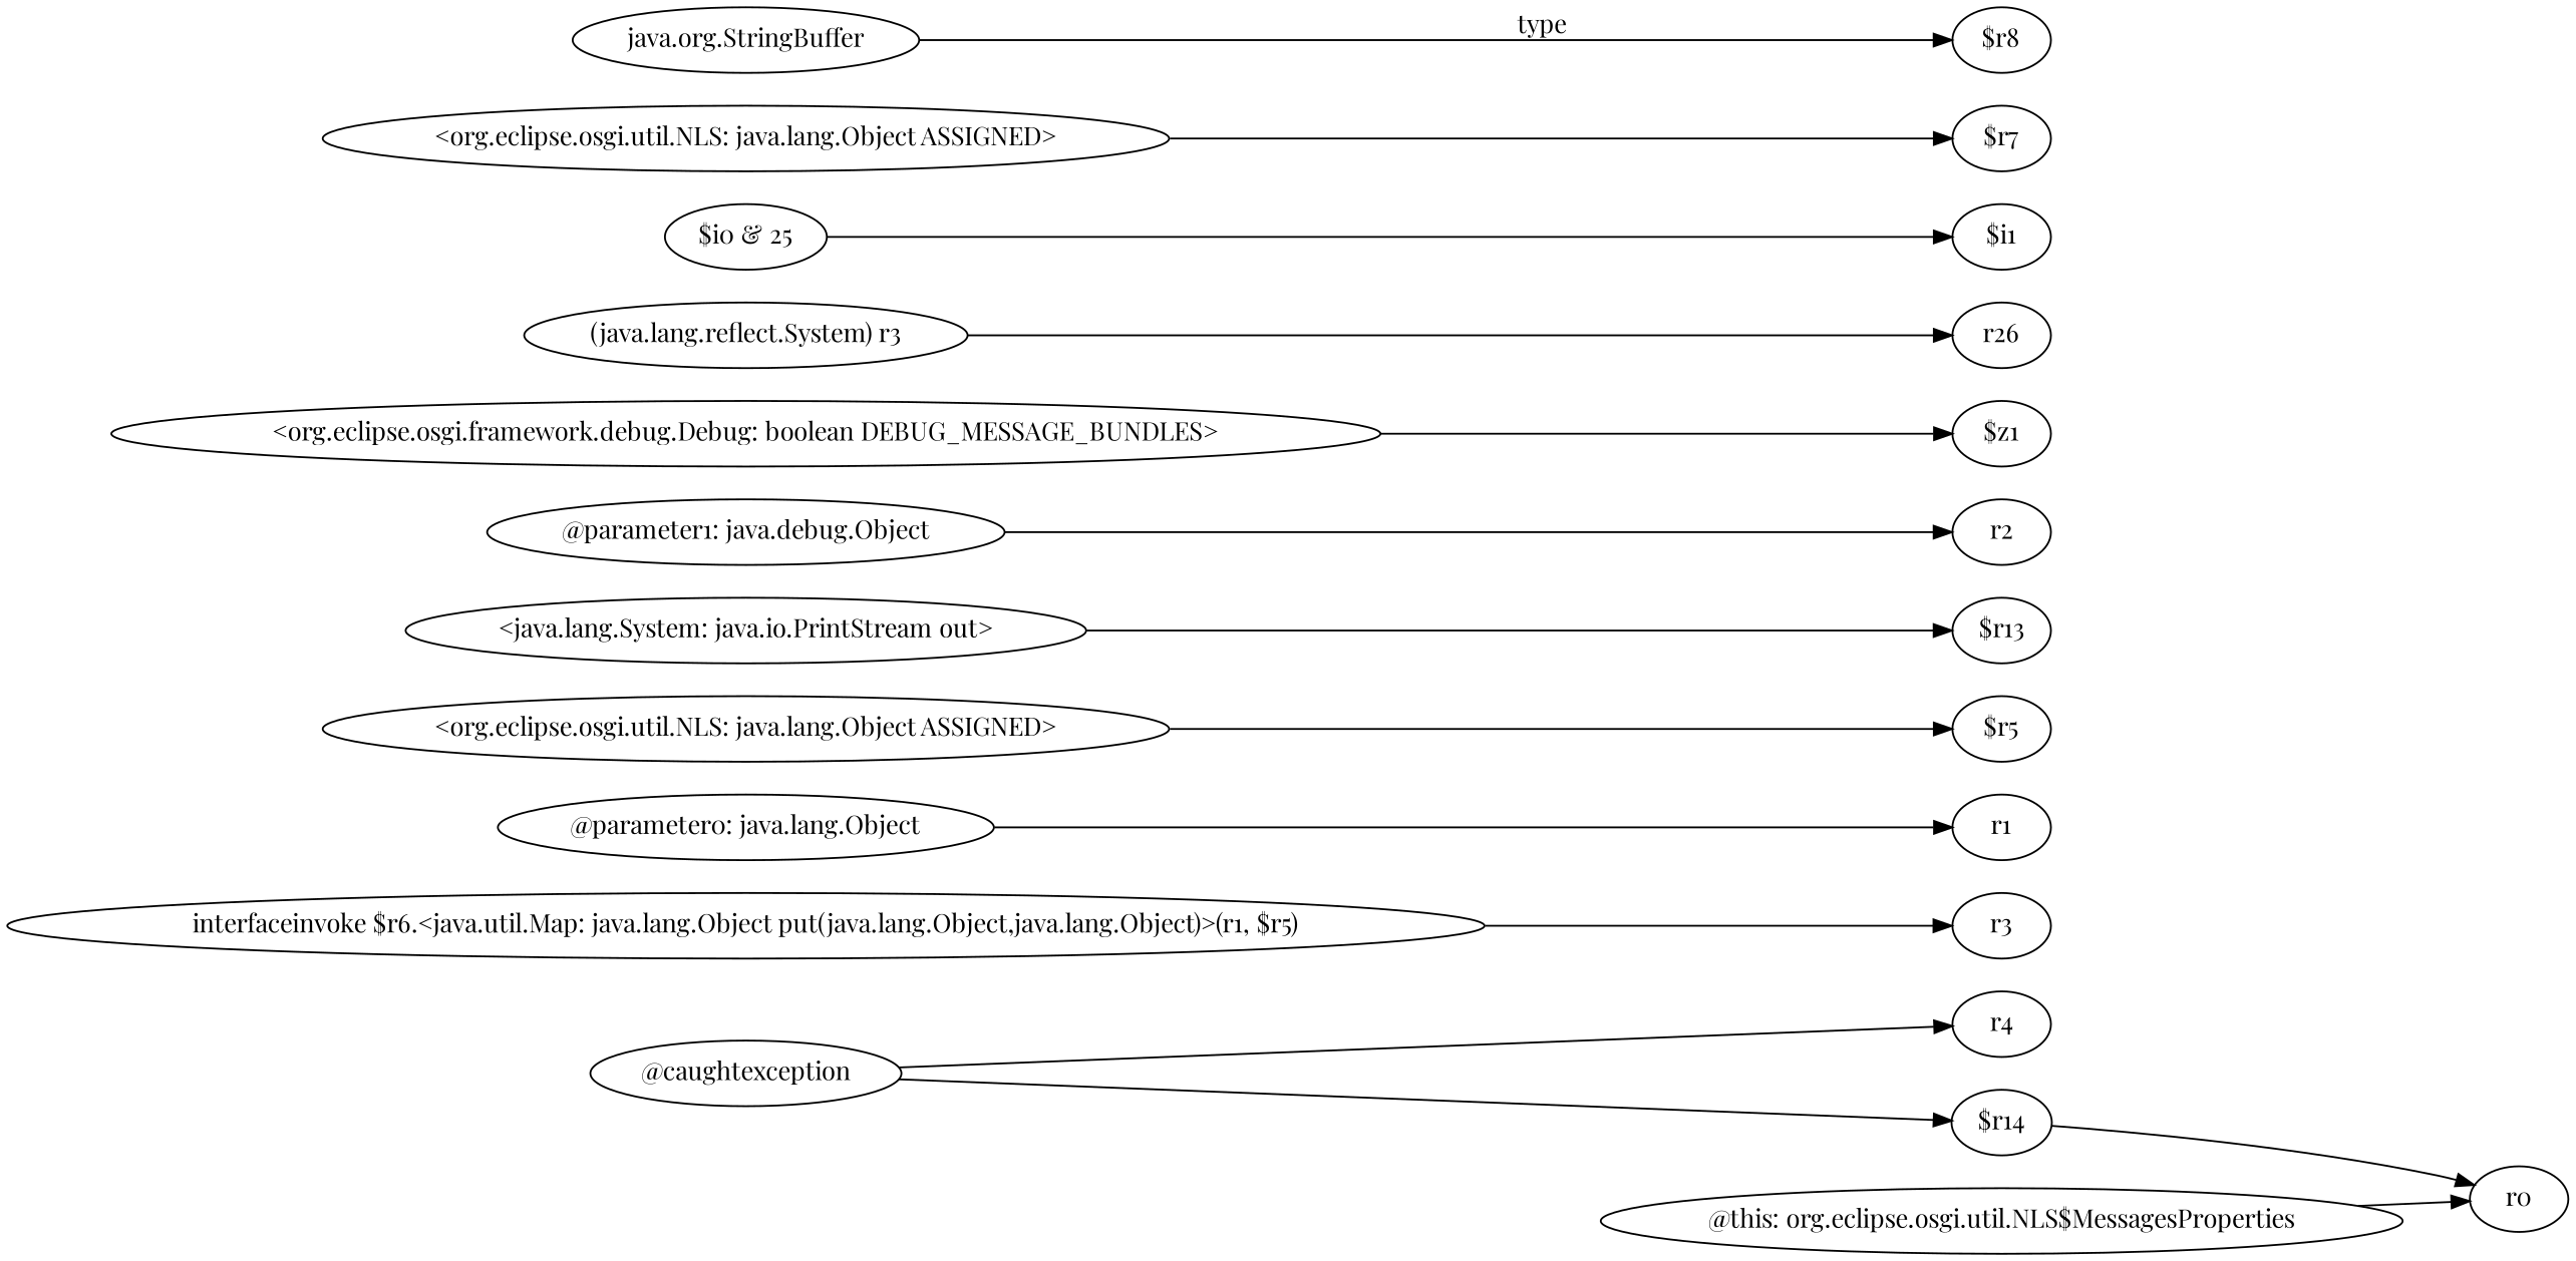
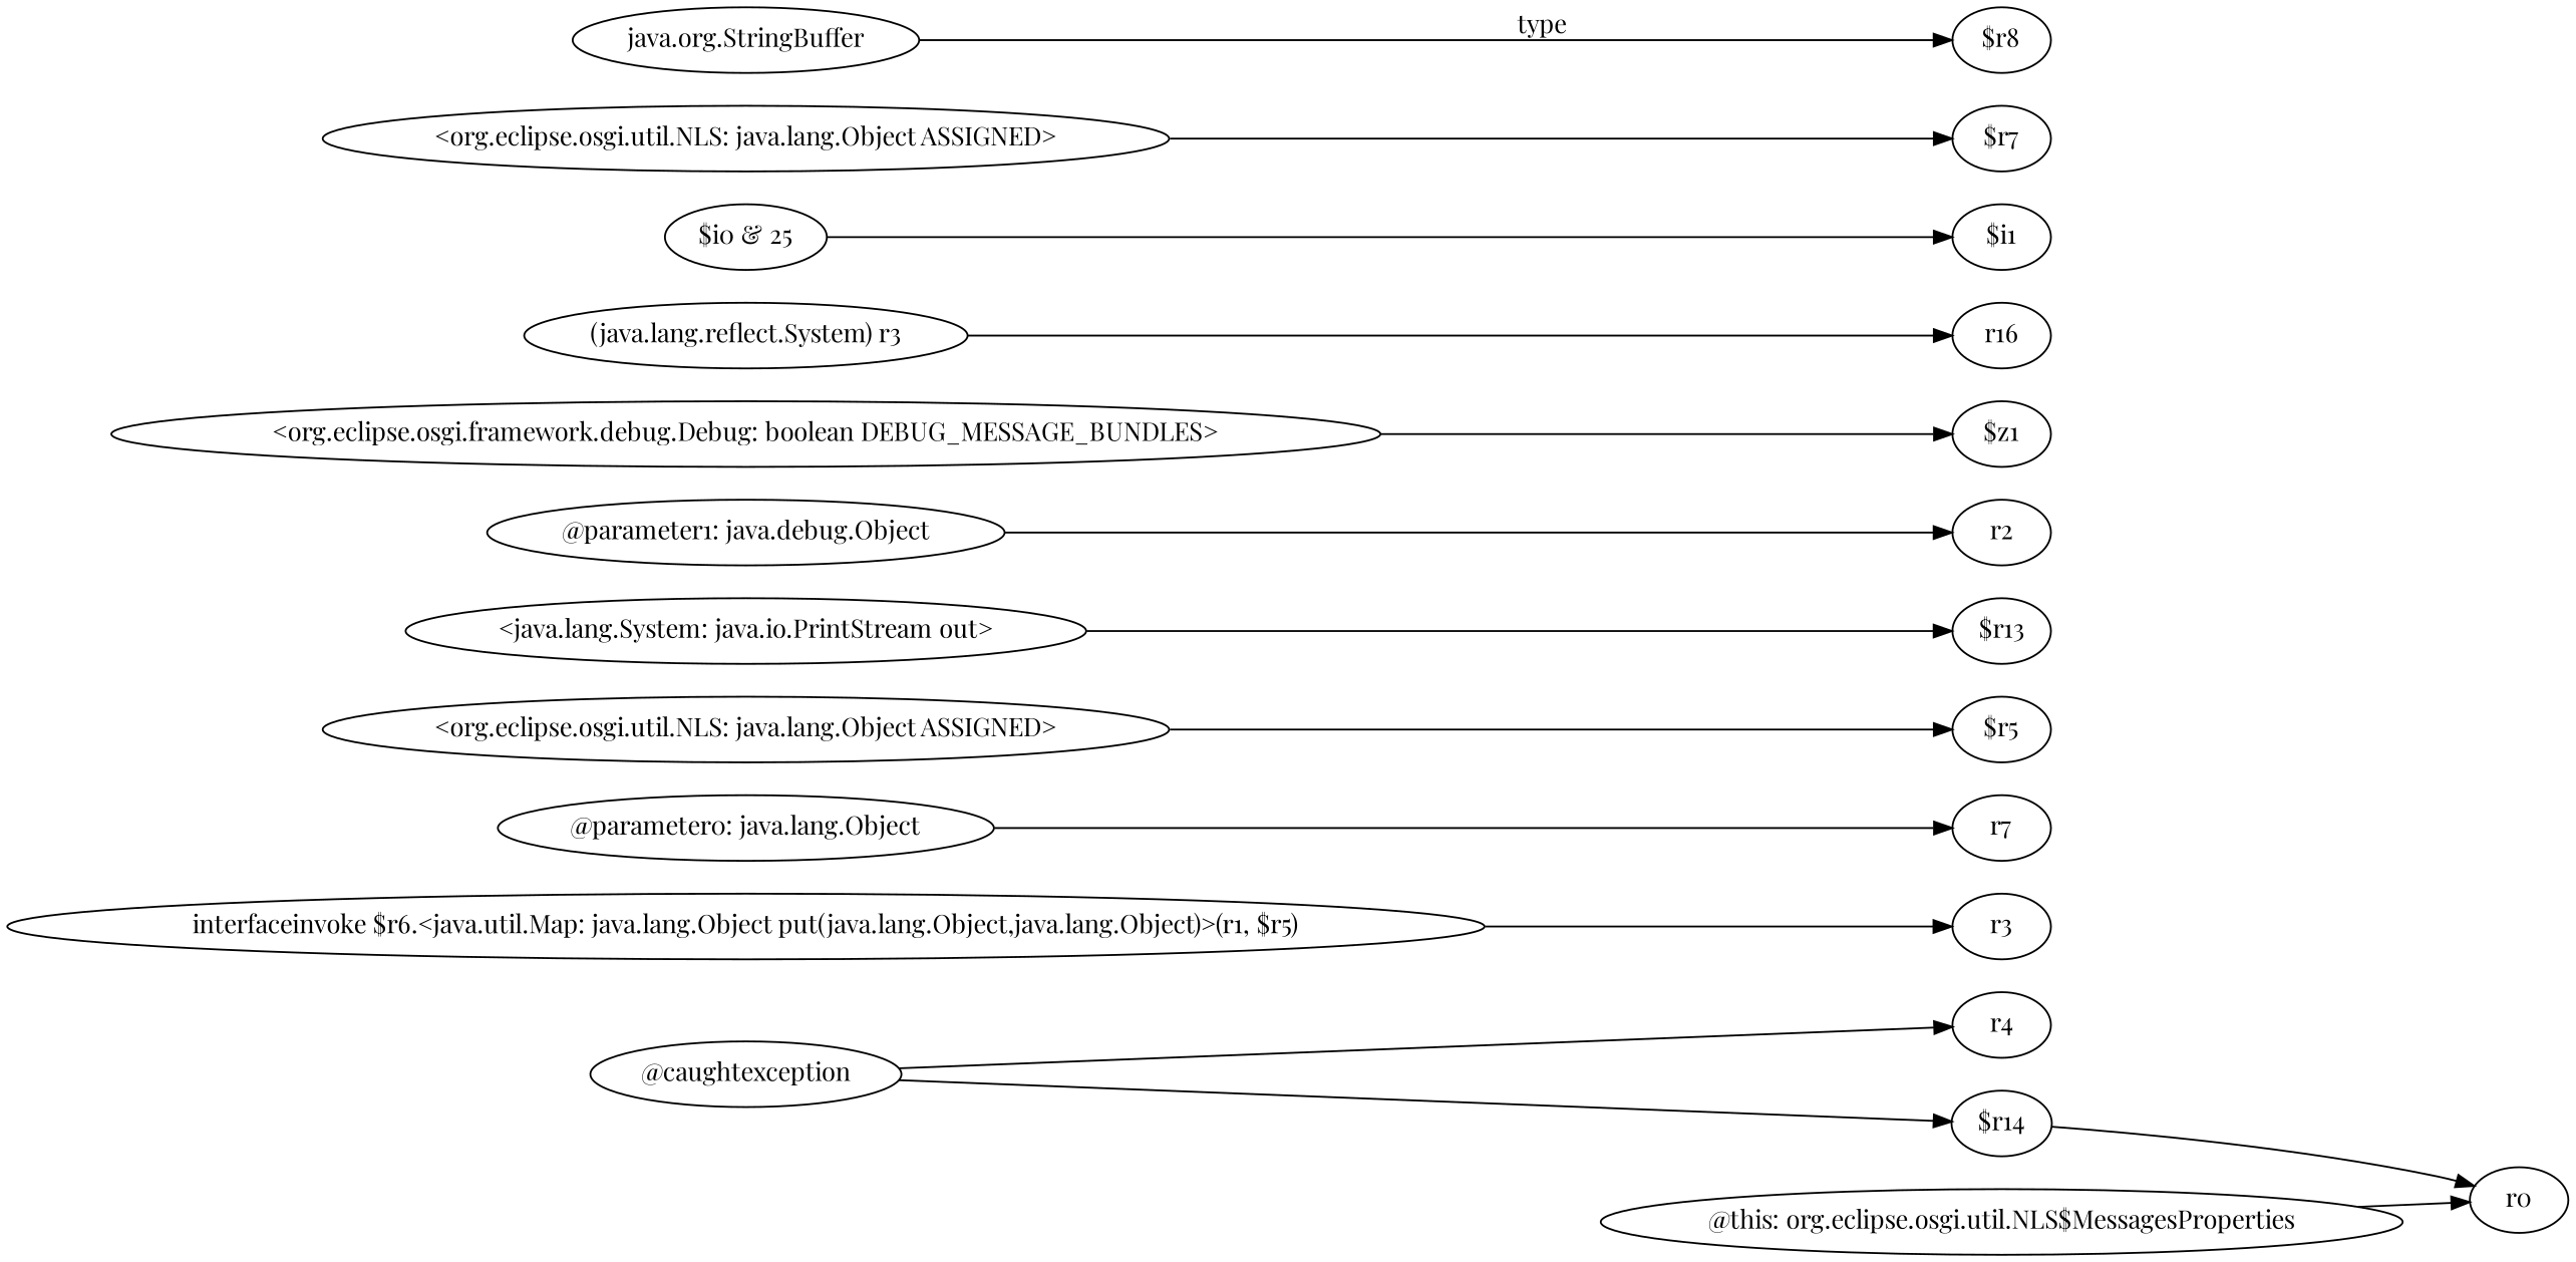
  digraph {
    fontname="Playfair Display"
    rankdir=LR
    node [fontname="Playfair Display"]
    edge [fontname="Playfair Display"]
    n1 [label="@caughtexception"]
    n2 [label=r4]
    n3 [label="$r14"]
    n4 [label=r0]
    n5 [label="interfaceinvoke $r6.<java.util.Map: java.lang.Object put(java.lang.Object,java.lang.Object)>(r1, $r5)"]
    n6 [label=r3]
    n7 [label="@this: org.eclipse.osgi.util.NLS$MessagesProperties"]
    n8 [label="@parameter0: java.lang.Object"]
-   n9 [label=r1]
+   n9 [label=r7]
    n10 [label="<org.eclipse.osgi.util.NLS: java.lang.Object ASSIGNED>"]
    n11 [label="$r5"]
    n12 [label="<java.lang.System: java.io.PrintStream out>"]
    n13 [label="$r13"]
    n14 [label="@parameter1: java.debug.Object"]
    n15 [label=r2]
    n16 [label="<org.eclipse.osgi.framework.debug.Debug: boolean DEBUG_MESSAGE_BUNDLES>"]
    n17 [label="$z1"]
    n18 [label="(java.lang.reflect.System) r3"]
-   n19 [label=r26]
+   n19 [label=r16]
    n20 [label="$i0 & 25"]
    n21 [label="$i1"]
    n22 [label="<org.eclipse.osgi.util.NLS: java.lang.Object ASSIGNED>"]
    n23 [label="$r7"]
    n24 [label="java.org.StringBuffer"]
    n25 [label="$r8"]
    n1 -> n2
    n1 -> n3
    n3 -> n4
    n5 -> n6
    n7 -> n4
    n8 -> n9
    n10 -> n11
    n12 -> n13
    n14 -> n15
    n16 -> n17
    n18 -> n19
    n20 -> n21
    n22 -> n23
    n24 -> n25 [label=type]
  }
